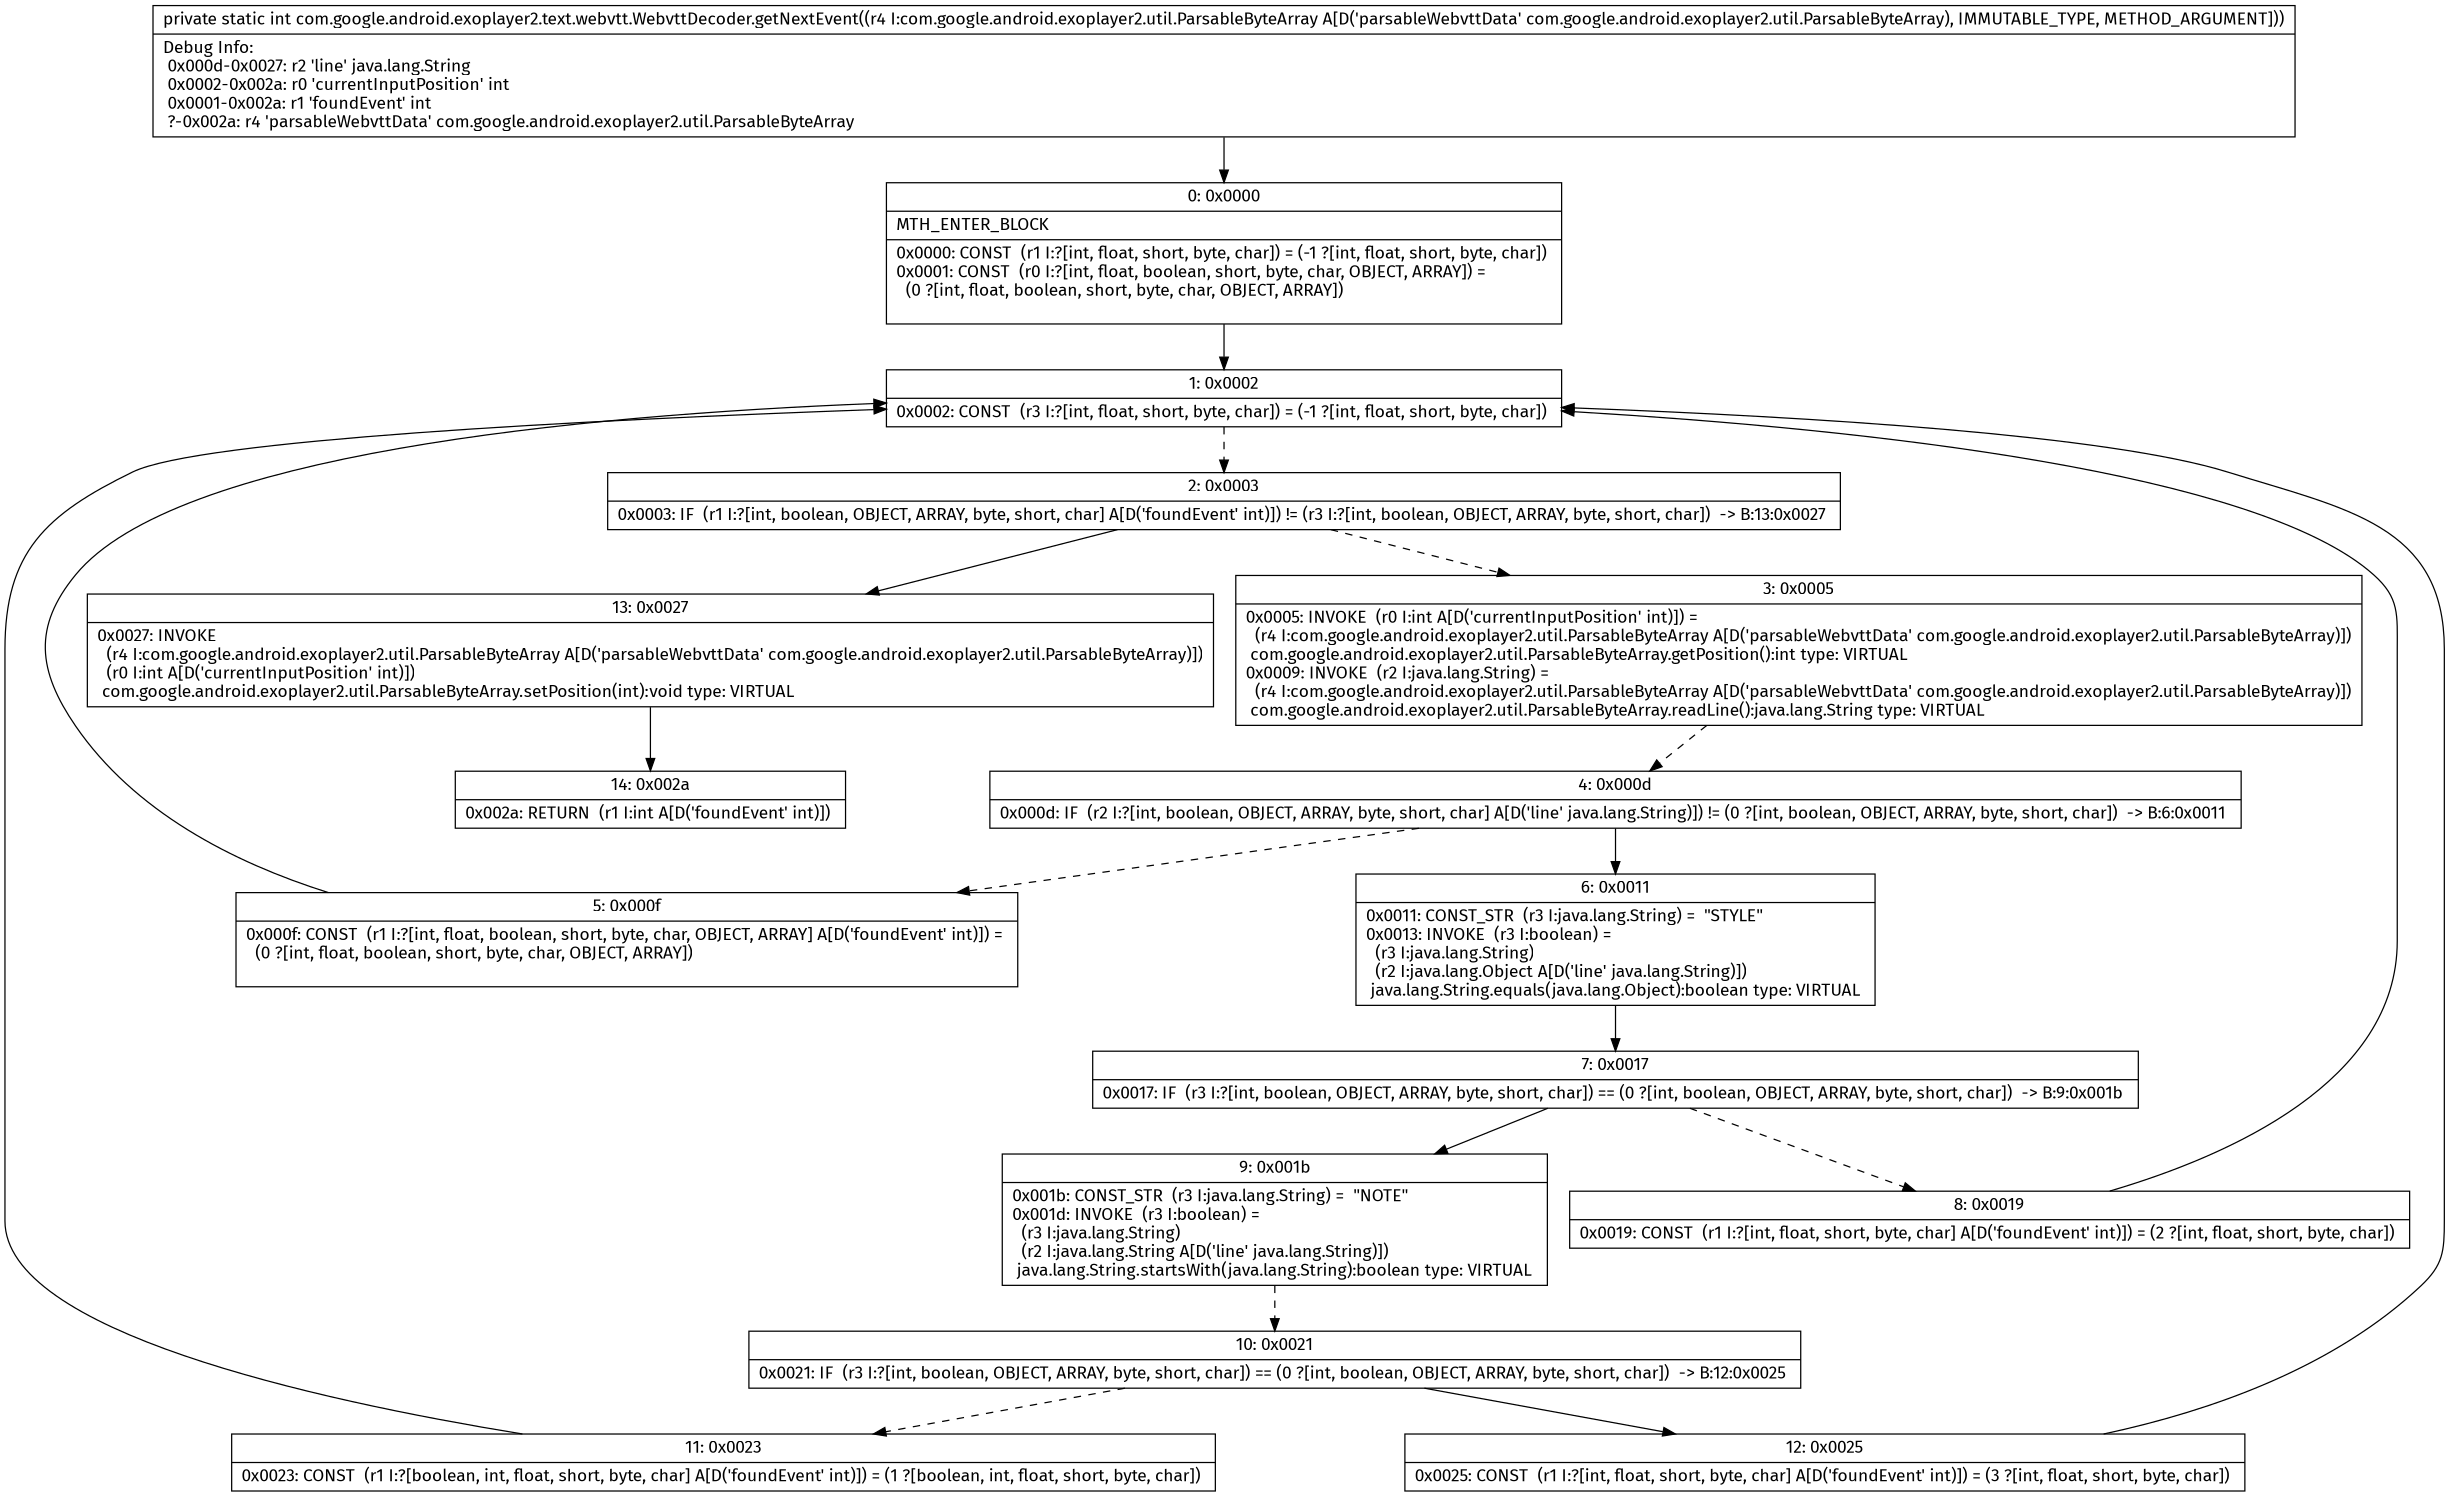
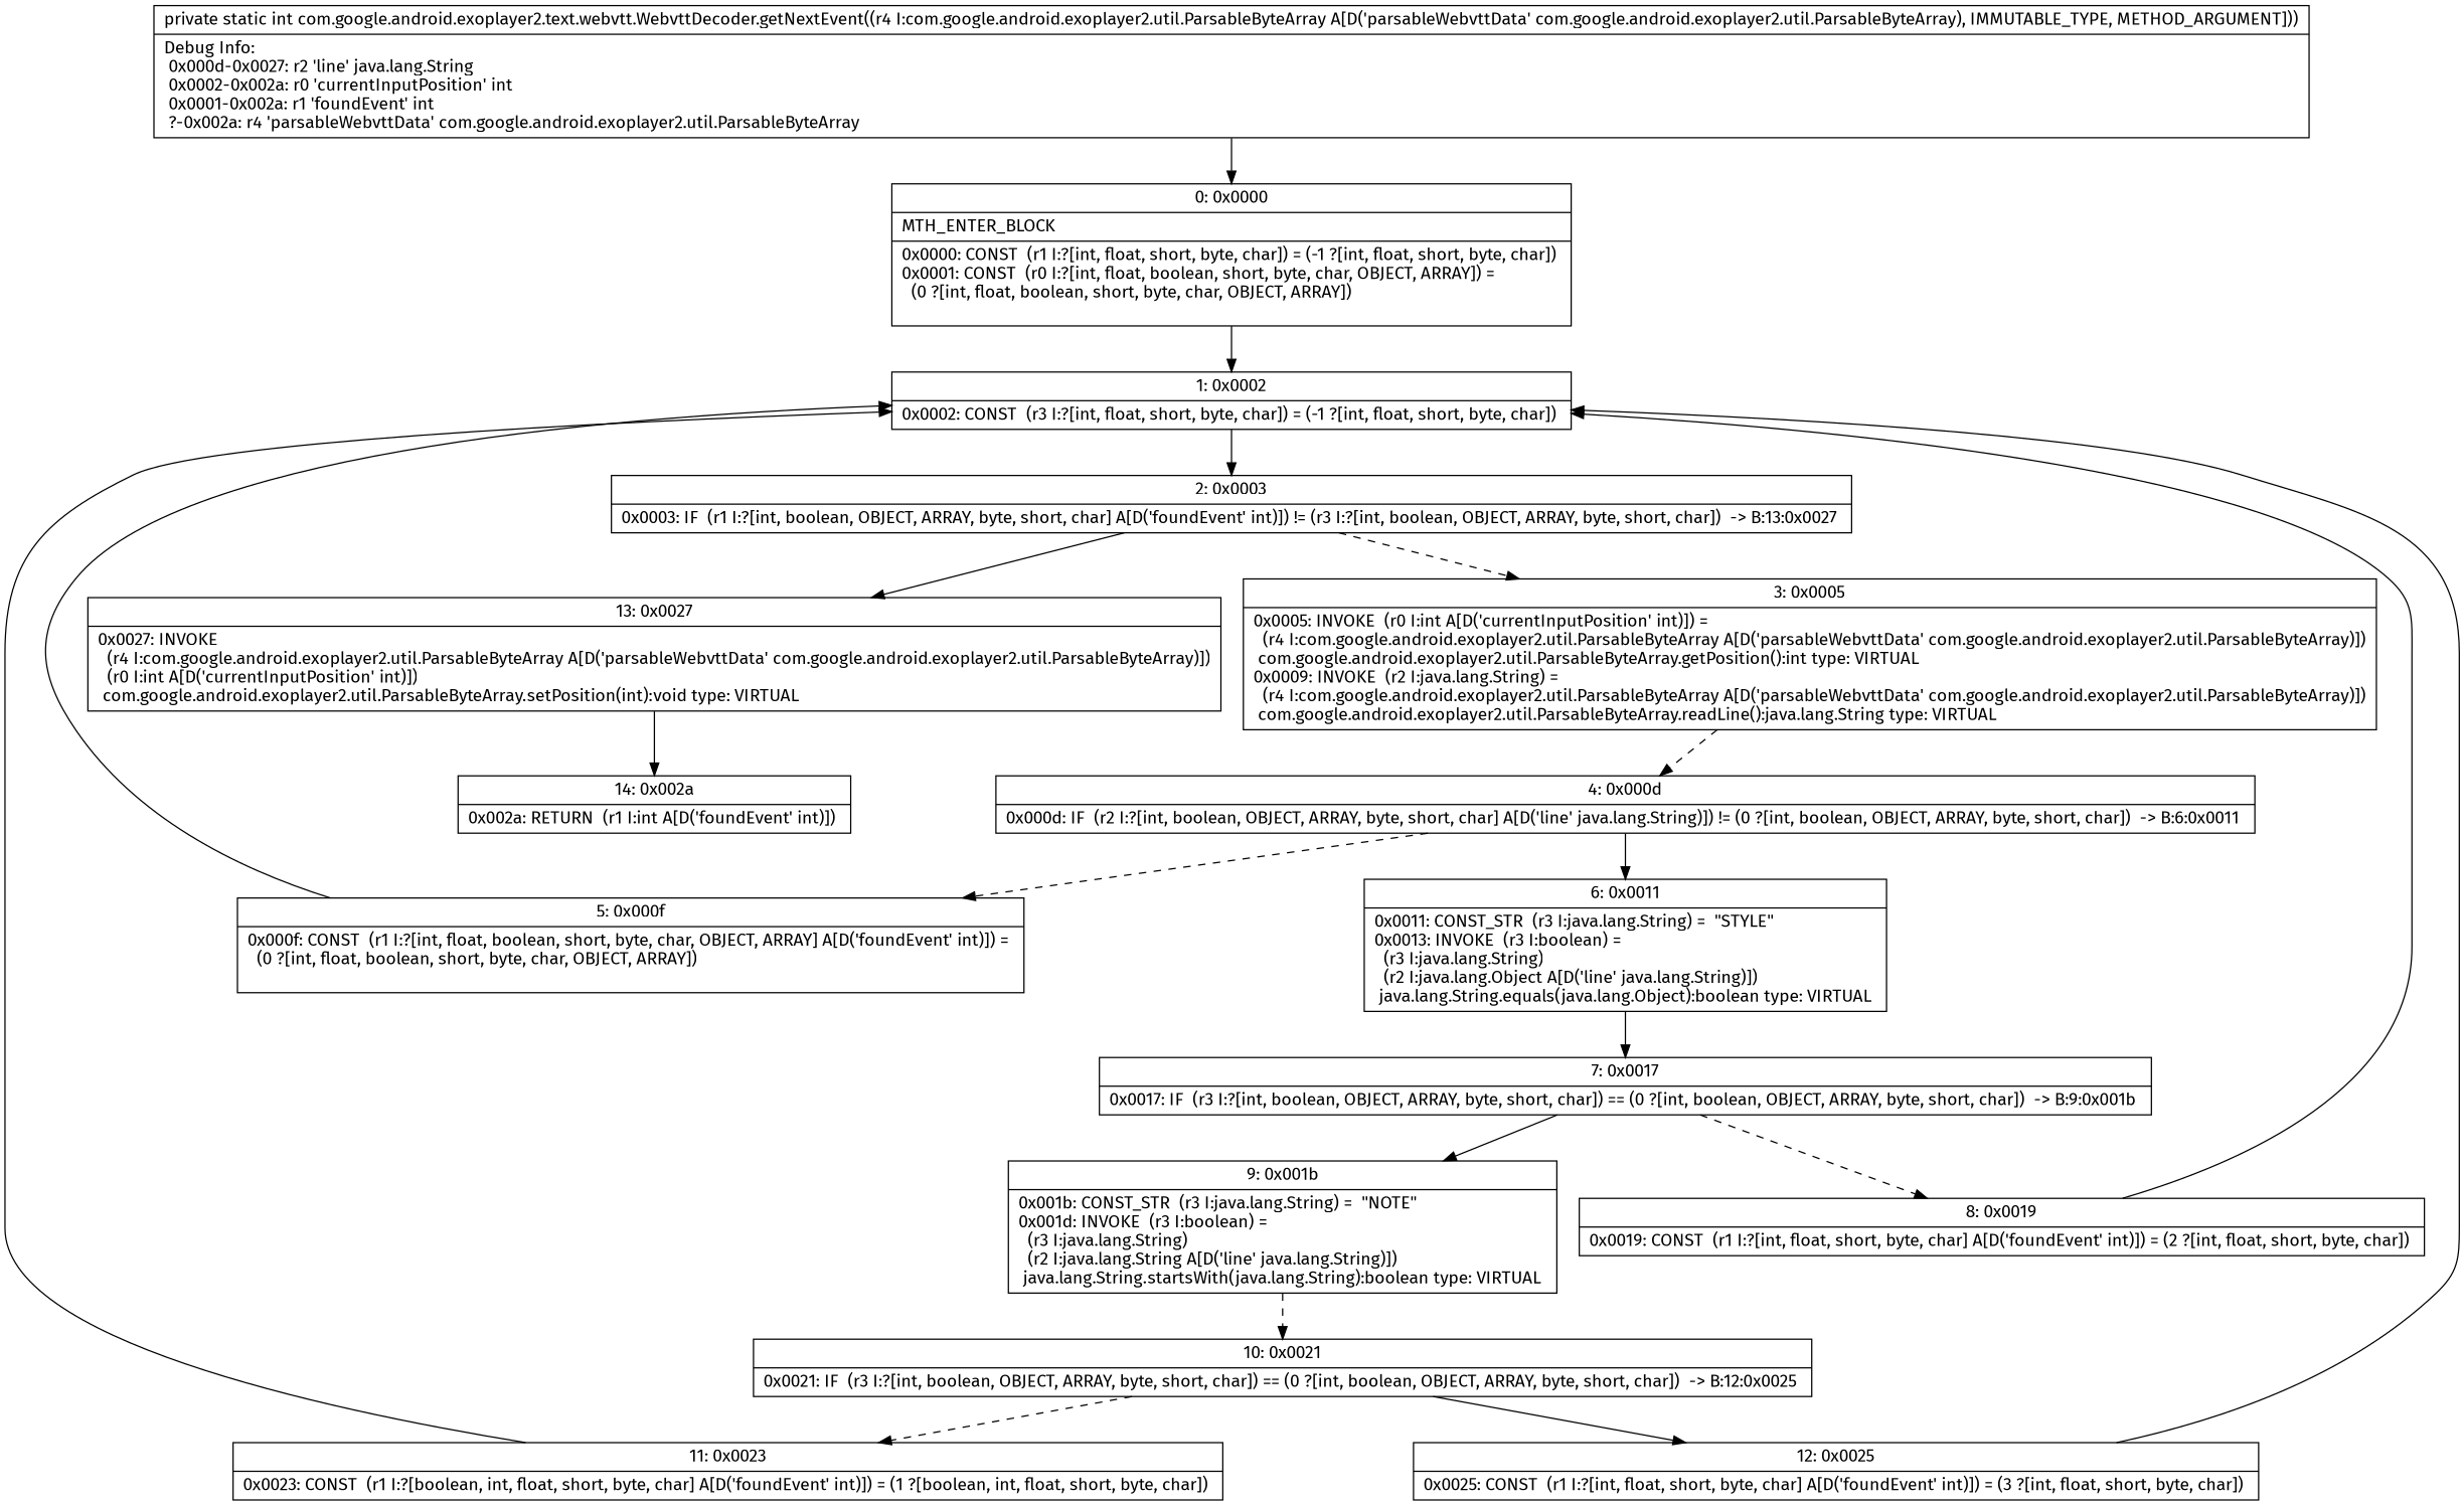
  digraph {
    fontname="Fira Sans"
    node [fontname="Fira Sans" shape=record]
    edge [fontname="Fira Sans"]
    n1 [label="{0\:\ 0x0000|MTH_ENTER_BLOCK\l|0x0000: CONST  (r1 I:?[int, float, short, byte, char]) = (\-1 ?[int, float, short, byte, char]) \l0x0001: CONST  (r0 I:?[int, float, boolean, short, byte, char, OBJECT, ARRAY]) = \l  (0 ?[int, float, boolean, short, byte, char, OBJECT, ARRAY])\l \l}"]
    n2 [label="{1\:\ 0x0002|0x0002: CONST  (r3 I:?[int, float, short, byte, char]) = (\-1 ?[int, float, short, byte, char]) \l}"]
    n3 [label="{2\:\ 0x0003|0x0003: IF  (r1 I:?[int, boolean, OBJECT, ARRAY, byte, short, char] A[D('foundEvent' int)]) != (r3 I:?[int, boolean, OBJECT, ARRAY, byte, short, char])  \-\> B:13:0x0027 \l}"]
    n4 [label="{3\:\ 0x0005|0x0005: INVOKE  (r0 I:int A[D('currentInputPosition' int)]) = \l  (r4 I:com.google.android.exoplayer2.util.ParsableByteArray A[D('parsableWebvttData' com.google.android.exoplayer2.util.ParsableByteArray)])\l com.google.android.exoplayer2.util.ParsableByteArray.getPosition():int type: VIRTUAL \l0x0009: INVOKE  (r2 I:java.lang.String) = \l  (r4 I:com.google.android.exoplayer2.util.ParsableByteArray A[D('parsableWebvttData' com.google.android.exoplayer2.util.ParsableByteArray)])\l com.google.android.exoplayer2.util.ParsableByteArray.readLine():java.lang.String type: VIRTUAL \l}"]
    n5 [label="{13\:\ 0x0027|0x0027: INVOKE  \l  (r4 I:com.google.android.exoplayer2.util.ParsableByteArray A[D('parsableWebvttData' com.google.android.exoplayer2.util.ParsableByteArray)])\l  (r0 I:int A[D('currentInputPosition' int)])\l com.google.android.exoplayer2.util.ParsableByteArray.setPosition(int):void type: VIRTUAL \l}"]
    n6 [label="{4\:\ 0x000d|0x000d: IF  (r2 I:?[int, boolean, OBJECT, ARRAY, byte, short, char] A[D('line' java.lang.String)]) != (0 ?[int, boolean, OBJECT, ARRAY, byte, short, char])  \-\> B:6:0x0011 \l}"]
    n7 [label="{14\:\ 0x002a|0x002a: RETURN  (r1 I:int A[D('foundEvent' int)]) \l}"]
    n8 [label="{5\:\ 0x000f|0x000f: CONST  (r1 I:?[int, float, boolean, short, byte, char, OBJECT, ARRAY] A[D('foundEvent' int)]) = \l  (0 ?[int, float, boolean, short, byte, char, OBJECT, ARRAY])\l \l}"]
    n9 [label="{6\:\ 0x0011|0x0011: CONST_STR  (r3 I:java.lang.String) =  \"STYLE\" \l0x0013: INVOKE  (r3 I:boolean) = \l  (r3 I:java.lang.String)\l  (r2 I:java.lang.Object A[D('line' java.lang.String)])\l java.lang.String.equals(java.lang.Object):boolean type: VIRTUAL \l}"]
    n10 [label="{7\:\ 0x0017|0x0017: IF  (r3 I:?[int, boolean, OBJECT, ARRAY, byte, short, char]) == (0 ?[int, boolean, OBJECT, ARRAY, byte, short, char])  \-\> B:9:0x001b \l}"]
    n11 [label="{8\:\ 0x0019|0x0019: CONST  (r1 I:?[int, float, short, byte, char] A[D('foundEvent' int)]) = (2 ?[int, float, short, byte, char]) \l}"]
    n12 [label="{9\:\ 0x001b|0x001b: CONST_STR  (r3 I:java.lang.String) =  \"NOTE\" \l0x001d: INVOKE  (r3 I:boolean) = \l  (r3 I:java.lang.String)\l  (r2 I:java.lang.String A[D('line' java.lang.String)])\l java.lang.String.startsWith(java.lang.String):boolean type: VIRTUAL \l}"]
    n13 [label="{10\:\ 0x0021|0x0021: IF  (r3 I:?[int, boolean, OBJECT, ARRAY, byte, short, char]) == (0 ?[int, boolean, OBJECT, ARRAY, byte, short, char])  \-\> B:12:0x0025 \l}"]
    n14 [label="{11\:\ 0x0023|0x0023: CONST  (r1 I:?[boolean, int, float, short, byte, char] A[D('foundEvent' int)]) = (1 ?[boolean, int, float, short, byte, char]) \l}"]
    n15 [label="{12\:\ 0x0025|0x0025: CONST  (r1 I:?[int, float, short, byte, char] A[D('foundEvent' int)]) = (3 ?[int, float, short, byte, char]) \l}"]
    n16 [label="{private static int com.google.android.exoplayer2.text.webvtt.WebvttDecoder.getNextEvent((r4 I:com.google.android.exoplayer2.util.ParsableByteArray A[D('parsableWebvttData' com.google.android.exoplayer2.util.ParsableByteArray), IMMUTABLE_TYPE, METHOD_ARGUMENT]))  | Debug Info:\l  0x000d\-0x0027: r2 'line' java.lang.String\l  0x0002\-0x002a: r0 'currentInputPosition' int\l  0x0001\-0x002a: r1 'foundEvent' int\l  ?\-0x002a: r4 'parsableWebvttData' com.google.android.exoplayer2.util.ParsableByteArray\l}"]
    n1 -> n2
-   n2 -> n3 [style=dashed]
+   n2 -> n3
    n3 -> n4 [style=dashed]
    n3 -> n5
    n4 -> n6 [style=dashed]
    n5 -> n7
    n6 -> n8 [style=dashed]
    n6 -> n9
    n8 -> n2
    n9 -> n10
    n10 -> n11 [style=dashed]
    n10 -> n12
    n11 -> n2
    n12 -> n13 [style=dashed]
    n13 -> n14 [style=dashed]
    n13 -> n15
    n14 -> n2
    n15 -> n2
    n16 -> n1
  }
